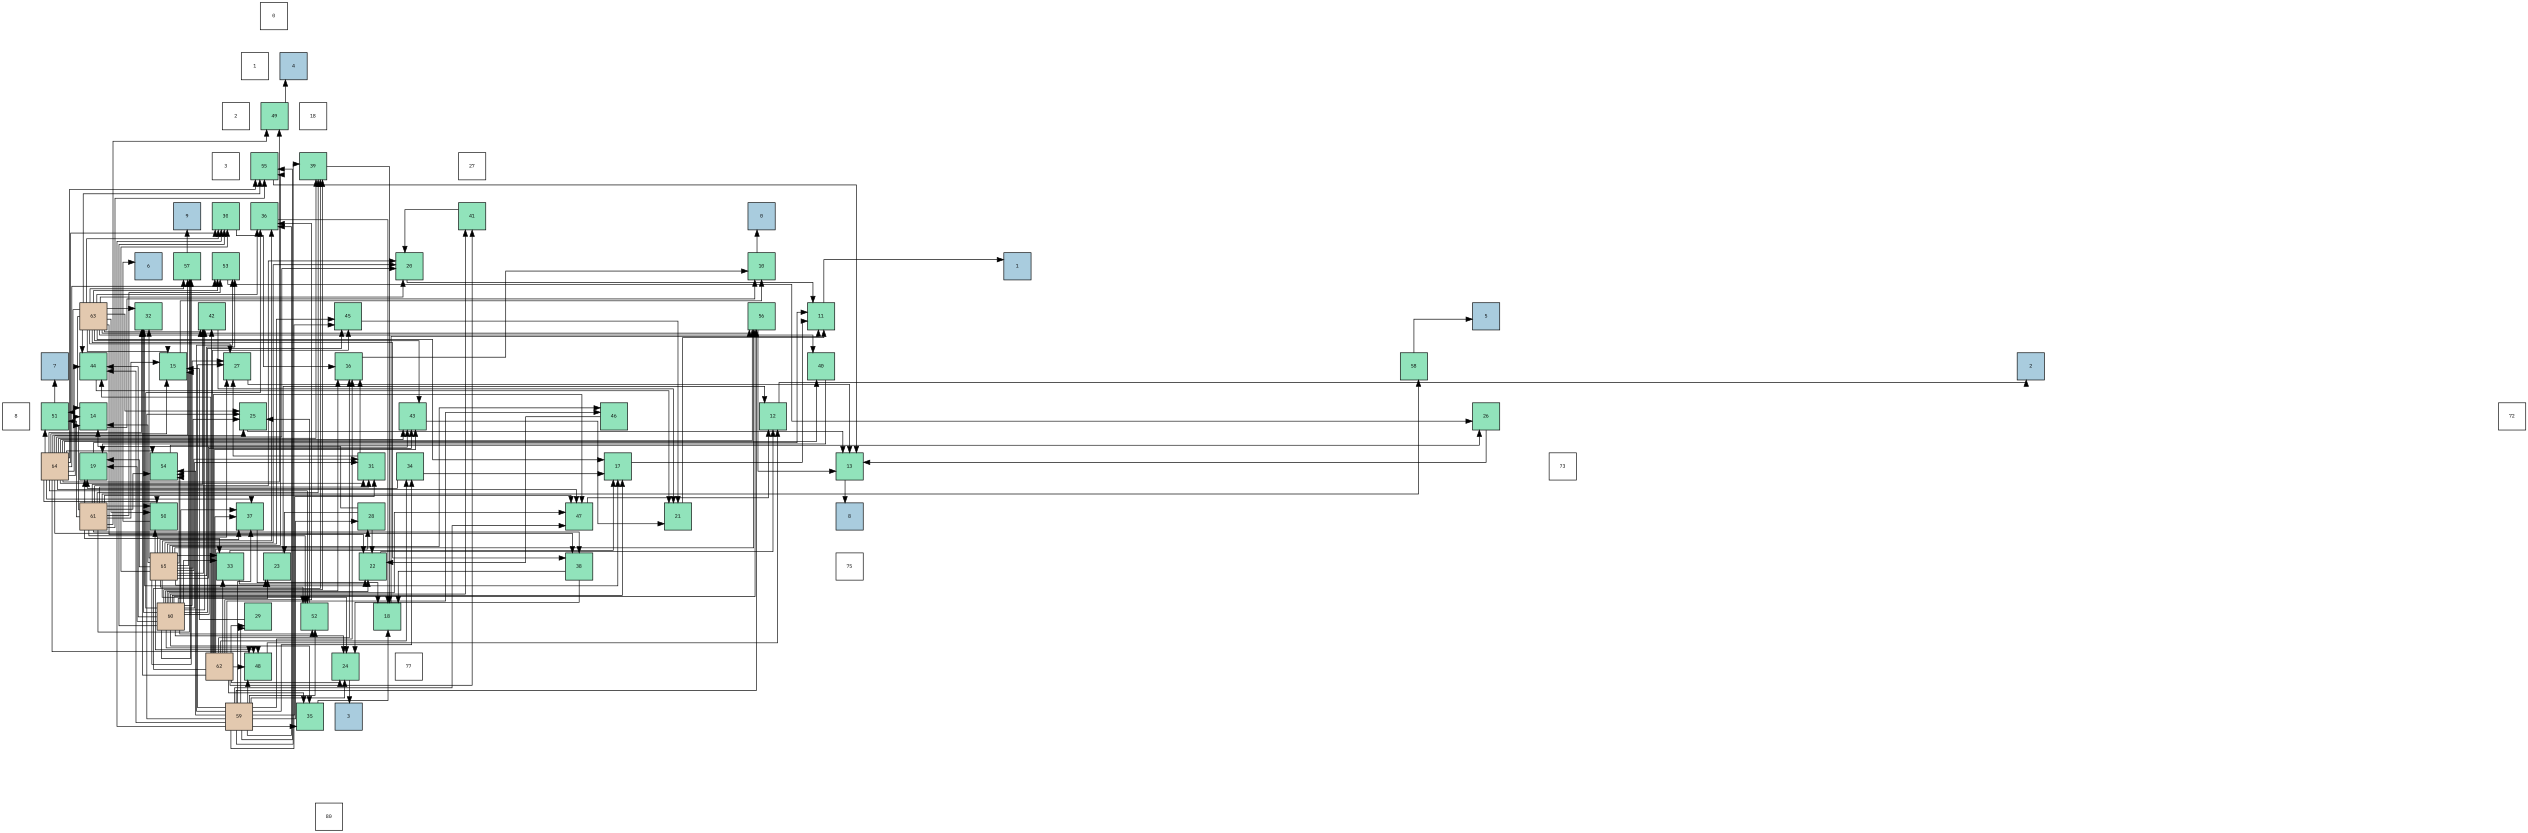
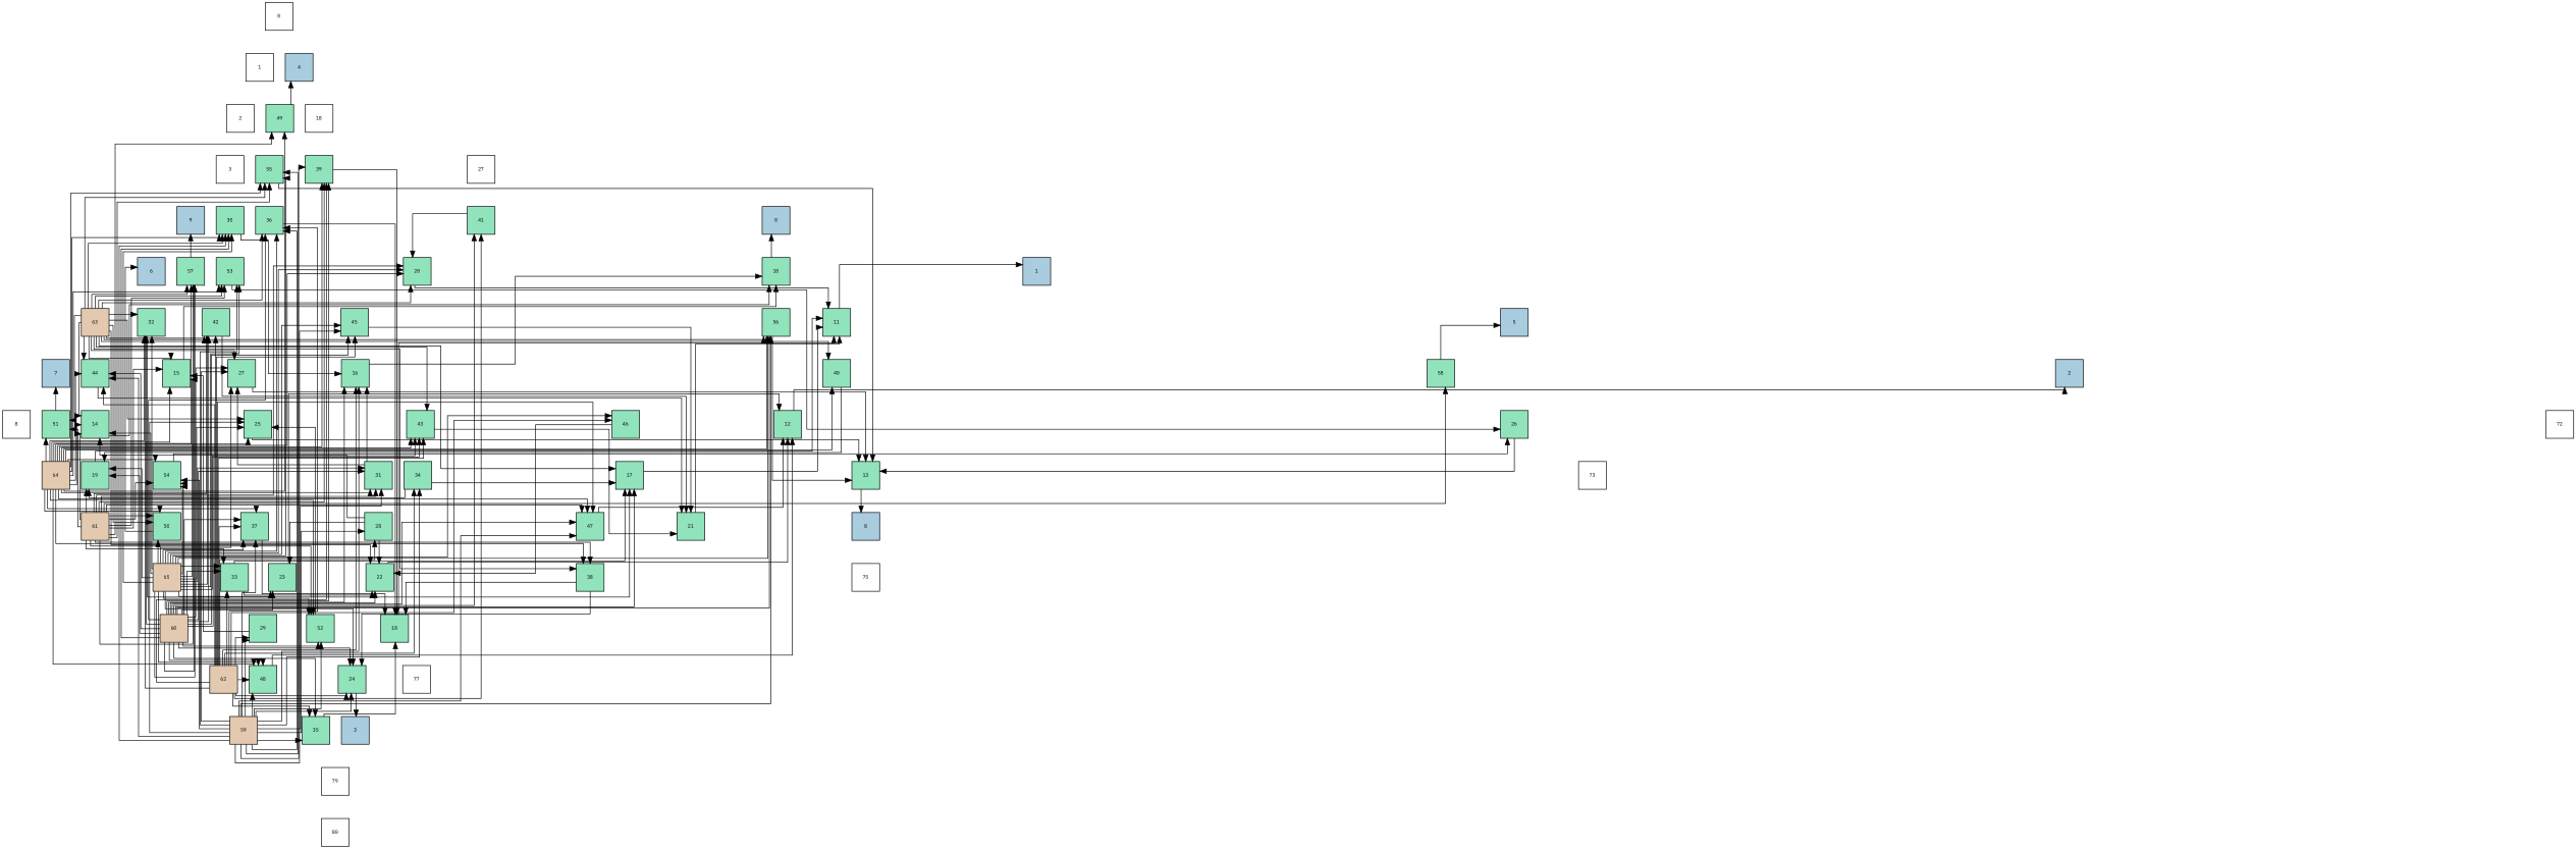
  digraph {
    fontname="IBM Plex Mono"
    rank=same
    rankdir=TB
    splines=ortho
    node [fillcolor="#91e3bb" fixedsize=true fontname="IBM Plex Mono" fontsize=8 shape=square style=filled]
    edge [constraint=false fontname="IBM Plex Mono" style=vis]
    n1 [fillcolor="#ffffff" label=0 width=0.6]
    n2 [fillcolor="#ffffff" label=1 width=0.6]
    n3 [fillcolor="#a9ccde" label=4 width=0.6]
    n4 [fillcolor="#ffffff" label=2 width=0.6]
    n5 [label=49 width=0.6]
    n6 [fillcolor="#ffffff" label=18 width=0.6]
    n7 [fillcolor="#ffffff" label=3 width=0.6]
    n8 [label=55 width=0.6]
    n9 [label=39 width=0.6]
    n10 [fillcolor="#a9ccde" label=9 width=0.6]
    n11 [label=30 width=0.6]
    n12 [label=36 width=0.6]
    n13 [label=13 width=0.6]
    n14 [fillcolor="#a9ccde" label=6 width=0.6]
    n15 [label=57 width=0.6]
    n16 [label=53 width=0.6]
    n17 [label=16 width=0.6]
    n18 [fillcolor="#e3c9af" label=63 width=0.6]
    n19 [label=32 width=0.6]
    n20 [label=42 width=0.6]
    n21 [fillcolor="#a9ccde" label=7 width=0.6]
    n22 [label=44 width=0.6]
    n23 [label=51 width=0.6]
    n24 [label=15 width=0.6]
    n25 [label=14 width=0.6]
    n26 [label=20 width=0.6]
    n27 [label=27 width=0.6]
    n28 [label=25 width=0.6]
    n29 [label=50 width=0.6]
    n30 [label=56 width=0.6]
    n31 [label=43 width=0.6]
    n32 [label=40 width=0.6]
    n33 [label=17 width=0.6]
    n34 [label=22 width=0.6]
    n35 [label=38 width=0.6]
    n36 [fillcolor="#ffffff" label=8 width=0.6]
    n37 [label=21 width=0.6]
    n38 [fillcolor="#e3c9af" label=64 width=0.6]
    n39 [label=19 width=0.6]
    n40 [label=18 width=0.6]
    n41 [label=45 width=0.6]
    n42 [label=26 width=0.6]
    n43 [label=10 width=0.6]
    n44 [label=54 width=0.6]
    n45 [label=11 width=0.6]
    n46 [label=31 width=0.6]
    n47 [fillcolor="#e3c9af" label=65 width=0.6]
    n48 [label=33 width=0.6]
    n49 [label=34 width=0.6]
    n50 [label=46 width=0.6]
    n51 [label=12 width=0.6]
    n52 [label=47 width=0.6]
    n53 [label=52 width=0.6]
    n54 [label=24 width=0.6]
    n55 [fillcolor="#e3c9af" label=61 width=0.6]
    n56 [label=37 width=0.6]
    n57 [label=48 width=0.6]
    n58 [fillcolor="#ffffff" label=27 width=0.6]
    n59 [label=41 width=0.6]
    n60 [fillcolor="#a9ccde" label=8 width=0.6]
    n61 [fillcolor="#ffffff" label=75 width=0.6]
    n62 [label=58 width=0.6]
    n63 [label=28 width=0.6]
    n64 [label=23 width=0.6]
    n65 [label=35 width=0.6]
    n66 [fillcolor="#e3c9af" label=59 width=0.6]
    n67 [fillcolor="#a9ccde" label=0 width=0.6]
    n68 [fillcolor="#ffffff" label=77 width=0.6]
    n69 [fillcolor="#ffffff" label=73 width=0.6]
    n70 [fillcolor="#a9ccde" label=1 width=0.6]
    n71 [fillcolor="#e3c9af" label=60 width=0.6]
    n72 [label=29 width=0.6]
    n73 [fillcolor="#a9ccde" label=5 width=0.6]
    n74 [fillcolor="#e3c9af" label=62 width=0.6]
    n75 [fillcolor="#a9ccde" label=3 width=0.6]
+   n76 [fillcolor="#ffffff" label=79 width=0.6]
    n77 [fillcolor="#a9ccde" label=2 width=0.6]
    n78 [fillcolor="#ffffff" label=72 width=0.6]
    n79 [fillcolor="#ffffff" label=80 width=0.6]
    n1 -> n2 [constraint=true style=invis]
    n1 -> n3 [constraint=true style=invis]
    n2 -> n4 [constraint=true style=invis]
    n2 -> n5 [constraint=true style=invis]
    n3 -> n5 [constraint=true style=invis]
    n3 -> n6 [constraint=true style=invis]
    n4 -> n7 [constraint=true style=invis]
    n4 -> n8 [constraint=true style=invis]
    n5 -> n3
    n5 -> n8 [constraint=true style=invis]
    n5 -> n9 [constraint=true style=invis]
    n6 -> n9 [constraint=true style=invis]
    n6 -> n58 [constraint=true style=invis]
    n7 -> n10 [constraint=true style=invis]
    n7 -> n11 [constraint=true style=invis]
    n8 -> n11 [constraint=true style=invis]
    n8 -> n12 [constraint=true style=invis]
    n8 -> n13
    n9 -> n12 [constraint=true style=invis]
    n9 -> n40
    n9 -> n59 [constraint=true style=invis]
    n10 -> n14 [constraint=true style=invis]
    n10 -> n15 [constraint=true style=invis]
    n11 -> n15 [constraint=true style=invis]
    n11 -> n16 [constraint=true style=invis]
    n11 -> n17
    n12 -> n16 [constraint=true style=invis]
    n12 -> n26 [constraint=true style=invis]
    n12 -> n40
    n13 -> n37 [constraint=true style=invis]
    n13 -> n60
    n13 -> n60 [constraint=true style=invis]
    n14 -> n18 [constraint=true style=invis]
    n14 -> n19 [constraint=true style=invis]
    n15 -> n10
    n15 -> n19 [constraint=true style=invis]
    n15 -> n20 [constraint=true style=invis]
    n16 -> n20 [constraint=true style=invis]
    n16 -> n41 [constraint=true style=invis]
    n16 -> n42
    n17 -> n31 [constraint=true style=invis]
    n17 -> n43
    n17 -> n50 [constraint=true style=invis]
    n18 -> n8
    n18 -> n11
    n18 -> n12
    n18 -> n15
    n18 -> n16
    n18 -> n19
    n18 -> n20
    n18 -> n21 [constraint=true style=invis]
    n18 -> n22
    n18 -> n22 [constraint=true style=invis]
    n18 -> n23
    n18 -> n24
    n18 -> n25
    n18 -> n26
    n18 -> n27
    n18 -> n28
    n18 -> n29
    n18 -> n30
    n18 -> n31
    n18 -> n32
    n18 -> n33
    n18 -> n34
    n18 -> n35
    n19 -> n22 [constraint=true style=invis]
    n19 -> n24 [constraint=true style=invis]
    n19 -> n33
    n20 -> n24 [constraint=true style=invis]
    n20 -> n27 [constraint=true style=invis]
    n20 -> n37
    n21 -> n23 [constraint=true style=invis]
    n21 -> n36 [constraint=true style=invis]
    n22 -> n23 [constraint=true style=invis]
    n22 -> n25 [constraint=true style=invis]
    n22 -> n37
    n23 -> n21
    n23 -> n38 [constraint=true style=invis]
    n23 -> n39 [constraint=true style=invis]
    n24 -> n25 [constraint=true style=invis]
    n24 -> n28 [constraint=true style=invis]
    n24 -> n43
    n25 -> n39 [constraint=true style=invis]
    n25 -> n43
    n25 -> n44 [constraint=true style=invis]
    n26 -> n30 [constraint=true style=invis]
    n26 -> n41 [constraint=true style=invis]
    n26 -> n45
    n27 -> n13
    n27 -> n28 [constraint=true style=invis]
    n27 -> n31 [constraint=true style=invis]
    n28 -> n13
    n28 -> n44 [constraint=true style=invis]
    n28 -> n46 [constraint=true style=invis]
    n29 -> n14
    n29 -> n47 [constraint=true style=invis]
    n29 -> n48 [constraint=true style=invis]
    n30 -> n13
    n30 -> n17 [constraint=true style=invis]
    n30 -> n32 [constraint=true style=invis]
    n31 -> n37
    n31 -> n46 [constraint=true style=invis]
    n31 -> n49 [constraint=true style=invis]
    n32 -> n39
    n32 -> n50 [constraint=true style=invis]
    n32 -> n51 [constraint=true style=invis]
    n33 -> n37 [constraint=true style=invis]
    n33 -> n45
    n33 -> n52 [constraint=true style=invis]
    n34 -> n40 [constraint=true style=invis]
    n34 -> n51
    n34 -> n53 [constraint=true style=invis]
    n35 -> n40
    n35 -> n40 [constraint=true style=invis]
    n35 -> n54
    n36 -> n38 [constraint=true style=invis]
    n37 -> n35 [constraint=true style=invis]
    n37 -> n45
    n37 -> n61 [constraint=true style=invis]
    n38 -> n5
    n38 -> n8
    n38 -> n9
    n38 -> n11
    n38 -> n15
    n38 -> n16
    n38 -> n19
    n38 -> n22
    n38 -> n23
    n38 -> n24
    n38 -> n25
    n38 -> n26
    n38 -> n28
    n38 -> n29
    n38 -> n30
    n38 -> n31
    n38 -> n32
    n38 -> n35
    n38 -> n44
    n38 -> n46
    n38 -> n52
    n38 -> n53
    n38 -> n55 [constraint=true style=invis]
    n38 -> n56
    n38 -> n57
    n39 -> n29 [constraint=true style=invis]
    n39 -> n45
    n39 -> n55 [constraint=true style=invis]
    n40 -> n45
    n40 -> n54 [constraint=true style=invis]
    n40 -> n68 [constraint=true style=invis]
    n41 -> n17 [constraint=true style=invis]
    n41 -> n27 [constraint=true style=invis]
    n41 -> n37
    n42 -> n13
    n42 -> n13 [constraint=true style=invis]
    n42 -> n69 [constraint=true style=invis]
    n43 -> n30 [constraint=true style=invis]
    n43 -> n45 [constraint=true style=invis]
    n43 -> n67
    n44 -> n29 [constraint=true style=invis]
    n44 -> n42
    n44 -> n56 [constraint=true style=invis]
    n45 -> n32 [constraint=true style=invis]
    n45 -> n62 [constraint=true style=invis]
    n45 -> n70
    n46 -> n17
    n46 -> n27
    n46 -> n56 [constraint=true style=invis]
    n46 -> n63 [constraint=true style=invis]
    n47 -> n8
    n47 -> n11
    n47 -> n12
    n47 -> n15
    n47 -> n16
    n47 -> n19
    n47 -> n20
    n47 -> n24
    n47 -> n25
    n47 -> n26
    n47 -> n27
    n47 -> n28
    n47 -> n29
    n47 -> n30
    n47 -> n31
    n47 -> n39
    n47 -> n41
    n47 -> n44
    n47 -> n46
    n47 -> n48
    n47 -> n50
    n47 -> n53
    n47 -> n54
    n47 -> n56
    n47 -> n57
    n47 -> n64
    n47 -> n71 [constraint=true style=invis]
    n48 -> n33
    n48 -> n34
    n48 -> n71 [constraint=true style=invis]
    n48 -> n72 [constraint=true style=invis]
    n49 -> n33
    n49 -> n39
    n49 -> n52 [constraint=true style=invis]
    n49 -> n63 [constraint=true style=invis]
    n50 -> n33 [constraint=true style=invis]
    n50 -> n34
    n50 -> n49 [constraint=true style=invis]
    n51 -> n13 [constraint=true style=invis]
    n51 -> n33 [constraint=true style=invis]
    n51 -> n77
    n52 -> n34 [constraint=true style=invis]
    n52 -> n35 [constraint=true style=invis]
    n52 -> n51
    n53 -> n28
    n53 -> n54 [constraint=true style=invis]
    n53 -> n57 [constraint=true style=invis]
    n54 -> n65 [constraint=true style=invis]
    n54 -> n75
    n54 -> n75 [constraint=true style=invis]
    n55 -> n5
    n55 -> n8
    n55 -> n9
    n55 -> n15
    n55 -> n16
    n55 -> n20
    n55 -> n23
    n55 -> n24
    n55 -> n25
    n55 -> n26
    n55 -> n29
    n55 -> n35
    n55 -> n39
    n55 -> n44
    n55 -> n46
    n55 -> n47 [constraint=true style=invis]
    n55 -> n48
    n55 -> n52
    n55 -> n53
    n55 -> n62
    n56 -> n40
    n56 -> n48 [constraint=true style=invis]
    n56 -> n64 [constraint=true style=invis]
    n57 -> n51
    n57 -> n65 [constraint=true style=invis]
    n57 -> n66 [constraint=true style=invis]
    n58 -> n59 [constraint=true style=invis]
    n58 -> n67 [constraint=true style=invis]
    n59 -> n26
    n59 -> n26 [constraint=true style=invis]
    n59 -> n43 [constraint=true style=invis]
    n60 -> n61 [constraint=true style=invis]
    n62 -> n42 [constraint=true style=invis]
    n62 -> n51 [constraint=true style=invis]
    n62 -> n73
    n63 -> n25
    n63 -> n34
    n63 -> n34 [constraint=true style=invis]
    n63 -> n64
    n63 -> n64 [constraint=true style=invis]
    n64 -> n51
    n64 -> n53 [constraint=true style=invis]
    n64 -> n72 [constraint=true style=invis]
    n65 -> n40
+   n65 -> n76 [constraint=true style=invis]
    n66 -> n8
    n66 -> n9
    n66 -> n11
    n66 -> n12
    n66 -> n16
    n66 -> n17
    n66 -> n22
    n66 -> n27
    n66 -> n28
    n66 -> n30
    n66 -> n41
    n66 -> n44
    n66 -> n46
    n66 -> n49
    n66 -> n52
    n66 -> n53
    n66 -> n54
    n66 -> n56
    n66 -> n57
    n66 -> n63
    n66 -> n65
    n66 -> n72
    n67 -> n43 [constraint=true style=invis]
    n67 -> n70 [constraint=true style=invis]
    n68 -> n75 [constraint=true style=invis]
    n69 -> n60 [constraint=true style=invis]
    n70 -> n45 [constraint=true style=invis]
    n70 -> n73 [constraint=true style=invis]
    n71 -> n9
    n71 -> n11
    n71 -> n12
    n71 -> n15
    n71 -> n17
    n71 -> n19
    n71 -> n20
    n71 -> n22
    n71 -> n27
    n71 -> n30
    n71 -> n31
    n71 -> n33
    n71 -> n34
    n71 -> n39
    n71 -> n41
    n71 -> n44
    n71 -> n46
    n71 -> n48
    n71 -> n52
    n71 -> n53
    n71 -> n54
    n71 -> n56
    n71 -> n57
    n71 -> n59
    n71 -> n64
    n71 -> n65
    n71 -> n74 [constraint=true style=invis]
    n72 -> n24
    n72 -> n57 [constraint=true style=invis]
    n72 -> n74 [constraint=true style=invis]
    n73 -> n62 [constraint=true style=invis]
    n73 -> n77 [constraint=true style=invis]
    n74 -> n9
    n74 -> n12
    n74 -> n17
    n74 -> n19
    n74 -> n20
    n74 -> n22
    n74 -> n31
    n74 -> n41
    n74 -> n48
    n74 -> n49
    n74 -> n50
    n74 -> n52
    n74 -> n54
    n74 -> n56
    n74 -> n57
    n74 -> n59
    n74 -> n63
    n74 -> n65
    n74 -> n66 [constraint=true style=invis]
    n74 -> n72
+   n75 -> n76 [constraint=true style=invis]
+   n76 -> n79 [constraint=true style=invis]
    n77 -> n42 [constraint=true style=invis]
    n77 -> n78 [constraint=true style=invis]
    n78 -> n69 [constraint=true style=invis]
  }
